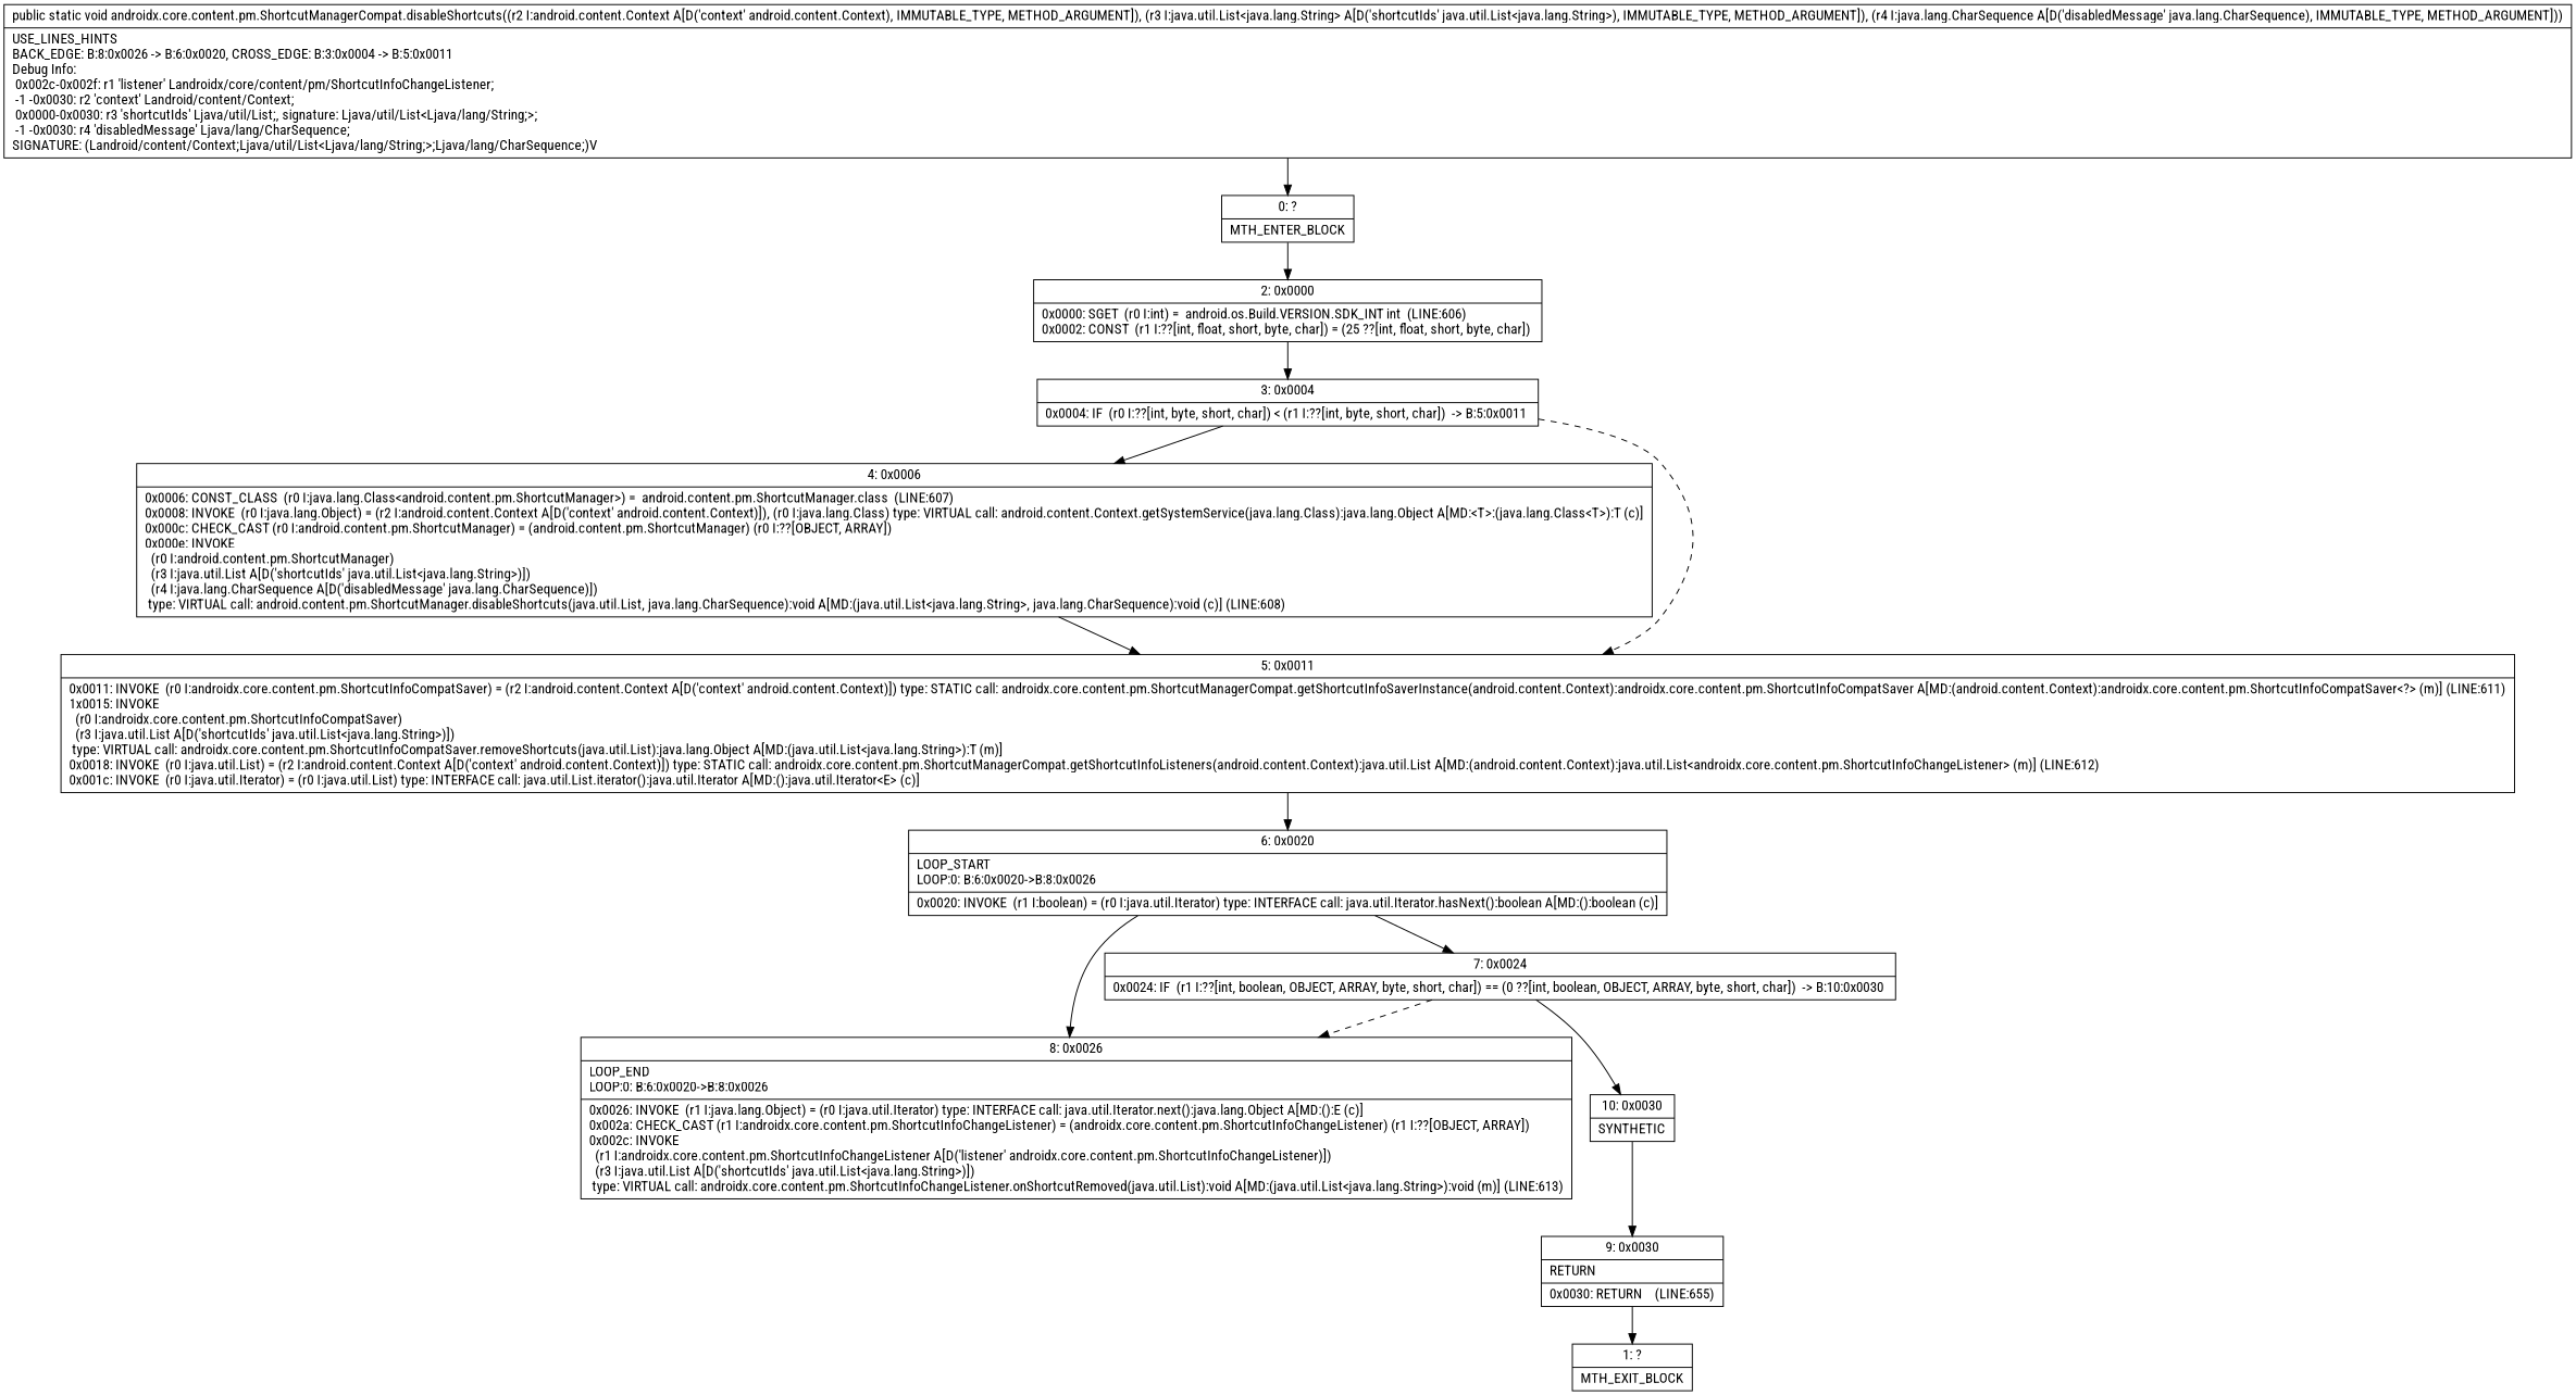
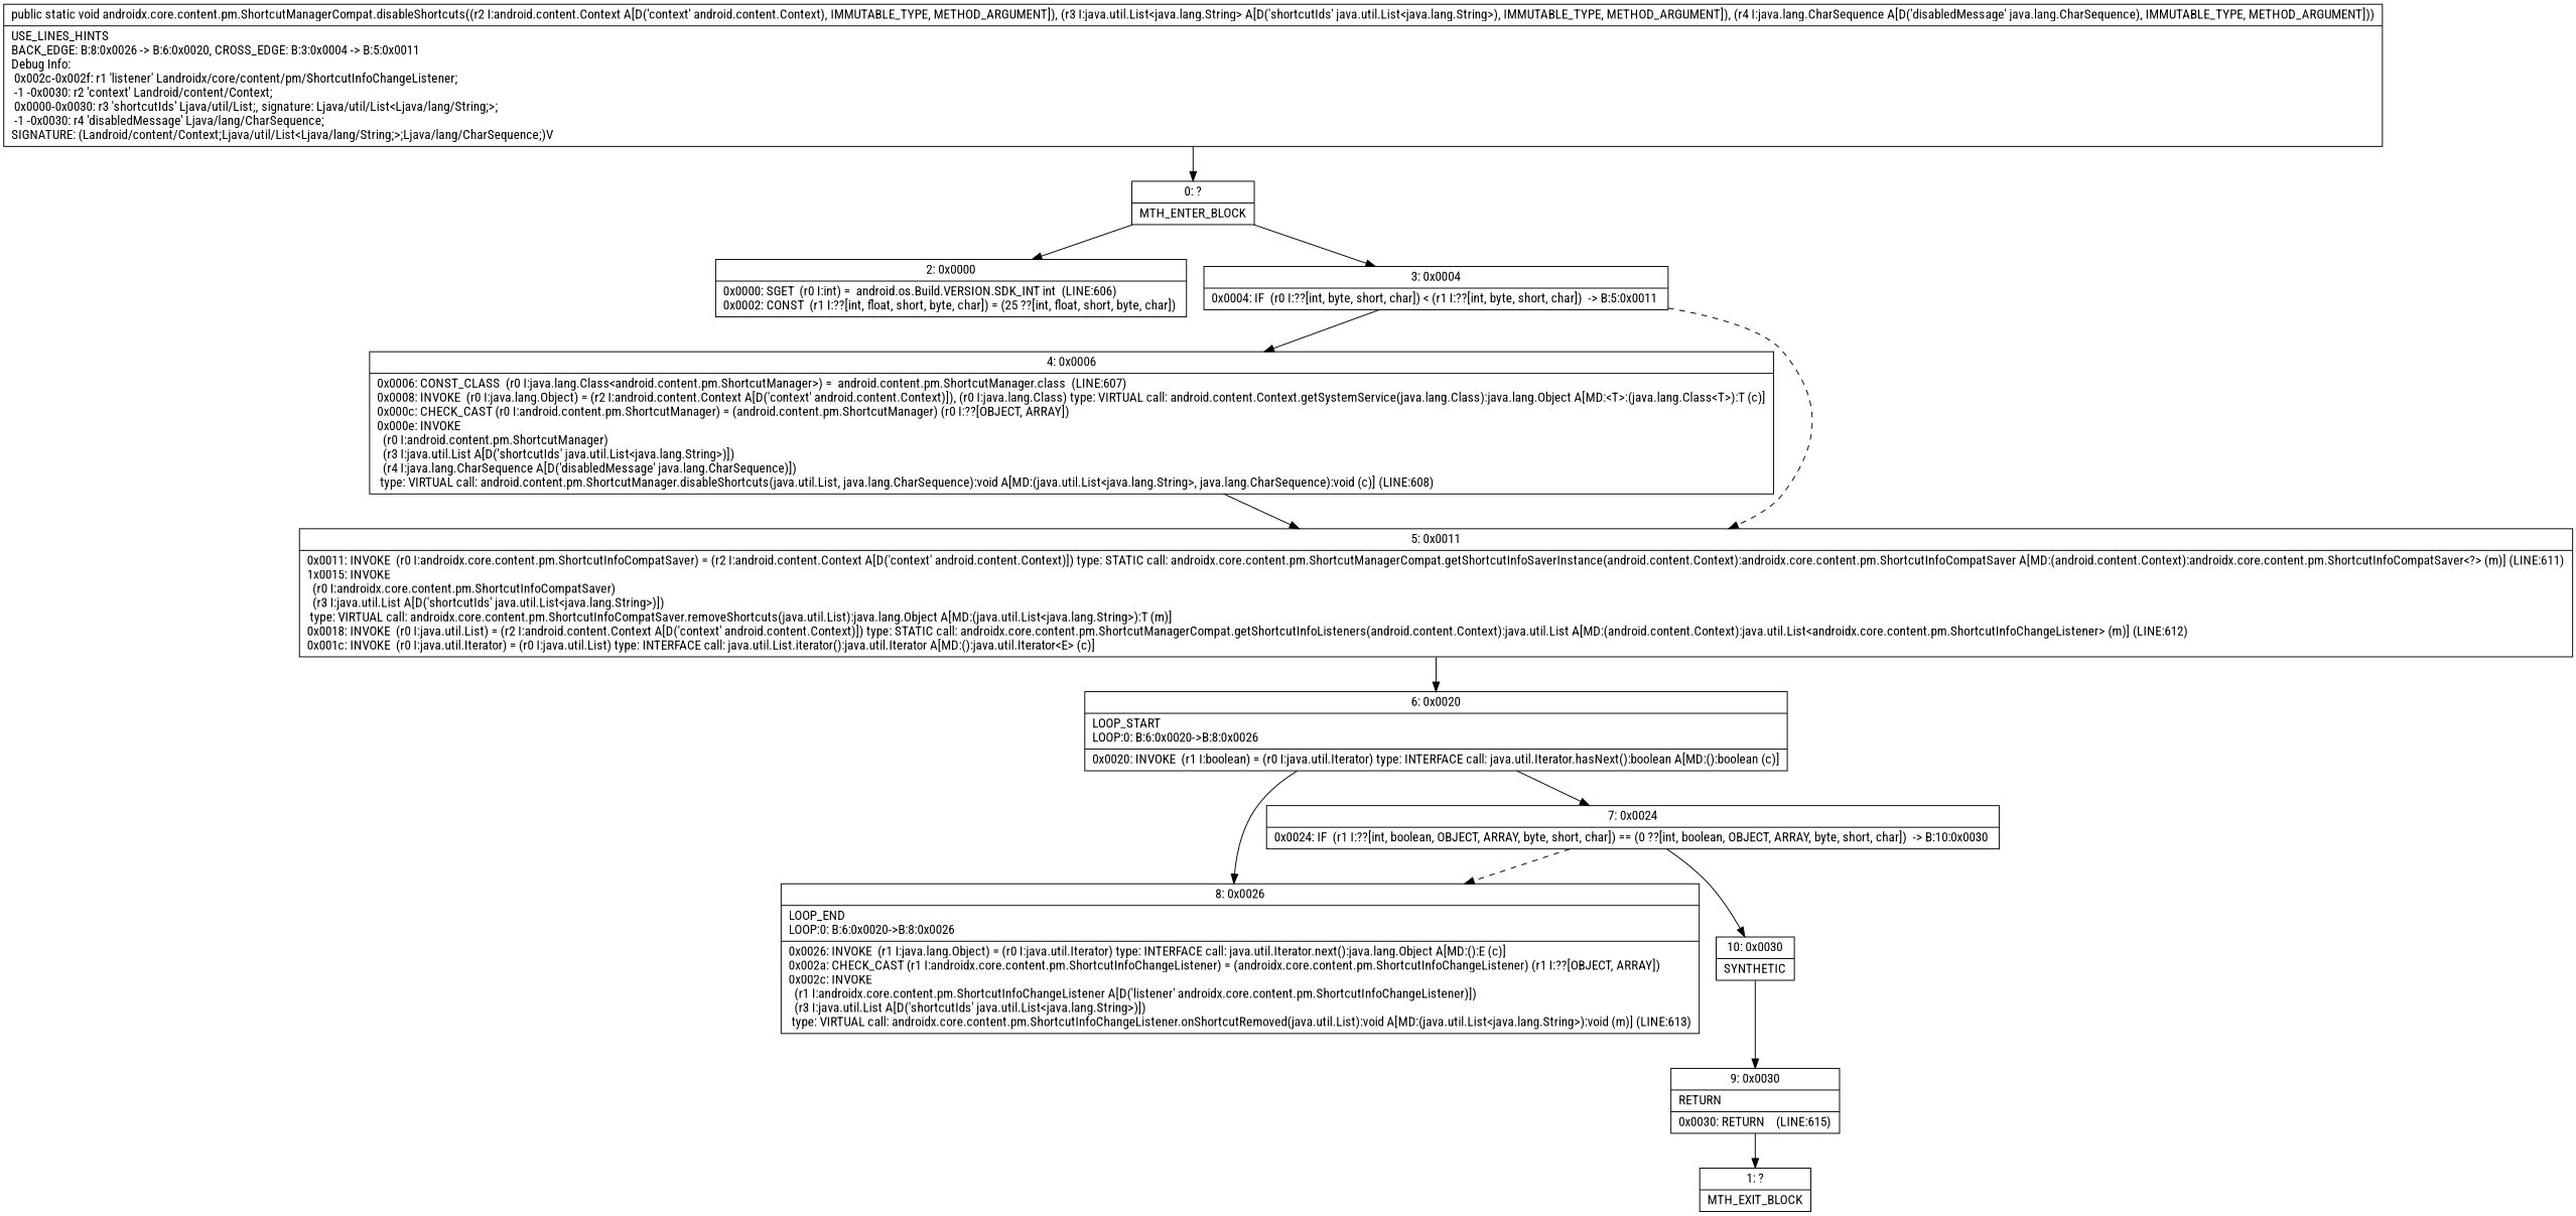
  digraph {
    fontname="Roboto Condensed"
    node [fontname="Roboto Condensed" shape=record]
    edge [fontname="Roboto Condensed"]
    n1 [label="{0\:\ ?|MTH_ENTER_BLOCK\l}"]
    n2 [label="{2\:\ 0x0000|0x0000: SGET  (r0 I:int) =  android.os.Build.VERSION.SDK_INT int  (LINE:606)\l0x0002: CONST  (r1 I:??[int, float, short, byte, char]) = (25 ??[int, float, short, byte, char]) \l}"]
    n3 [label="{3\:\ 0x0004|0x0004: IF  (r0 I:??[int, byte, short, char]) \< (r1 I:??[int, byte, short, char])  \-\> B:5:0x0011 \l}"]
    n4 [label="{4\:\ 0x0006|0x0006: CONST_CLASS  (r0 I:java.lang.Class\<android.content.pm.ShortcutManager\>) =  android.content.pm.ShortcutManager.class  (LINE:607)\l0x0008: INVOKE  (r0 I:java.lang.Object) = (r2 I:android.content.Context A[D('context' android.content.Context)]), (r0 I:java.lang.Class) type: VIRTUAL call: android.content.Context.getSystemService(java.lang.Class):java.lang.Object A[MD:\<T\>:(java.lang.Class\<T\>):T (c)]\l0x000c: CHECK_CAST (r0 I:android.content.pm.ShortcutManager) = (android.content.pm.ShortcutManager) (r0 I:??[OBJECT, ARRAY]) \l0x000e: INVOKE  \l  (r0 I:android.content.pm.ShortcutManager)\l  (r3 I:java.util.List A[D('shortcutIds' java.util.List\<java.lang.String\>)])\l  (r4 I:java.lang.CharSequence A[D('disabledMessage' java.lang.CharSequence)])\l type: VIRTUAL call: android.content.pm.ShortcutManager.disableShortcuts(java.util.List, java.lang.CharSequence):void A[MD:(java.util.List\<java.lang.String\>, java.lang.CharSequence):void (c)] (LINE:608)\l}"]
    n5 [label="{5\:\ 0x0011|0x0011: INVOKE  (r0 I:androidx.core.content.pm.ShortcutInfoCompatSaver) = (r2 I:android.content.Context A[D('context' android.content.Context)]) type: STATIC call: androidx.core.content.pm.ShortcutManagerCompat.getShortcutInfoSaverInstance(android.content.Context):androidx.core.content.pm.ShortcutInfoCompatSaver A[MD:(android.content.Context):androidx.core.content.pm.ShortcutInfoCompatSaver\<?\> (m)] (LINE:611)\l1x0015: INVOKE  \l  (r0 I:androidx.core.content.pm.ShortcutInfoCompatSaver)\l  (r3 I:java.util.List A[D('shortcutIds' java.util.List\<java.lang.String\>)])\l type: VIRTUAL call: androidx.core.content.pm.ShortcutInfoCompatSaver.removeShortcuts(java.util.List):java.lang.Object A[MD:(java.util.List\<java.lang.String\>):T (m)]\l0x0018: INVOKE  (r0 I:java.util.List) = (r2 I:android.content.Context A[D('context' android.content.Context)]) type: STATIC call: androidx.core.content.pm.ShortcutManagerCompat.getShortcutInfoListeners(android.content.Context):java.util.List A[MD:(android.content.Context):java.util.List\<androidx.core.content.pm.ShortcutInfoChangeListener\> (m)] (LINE:612)\l0x001c: INVOKE  (r0 I:java.util.Iterator) = (r0 I:java.util.List) type: INTERFACE call: java.util.List.iterator():java.util.Iterator A[MD:():java.util.Iterator\<E\> (c)]\l}"]
    n6 [label="{6\:\ 0x0020|LOOP_START\lLOOP:0: B:6:0x0020\-\>B:8:0x0026\l|0x0020: INVOKE  (r1 I:boolean) = (r0 I:java.util.Iterator) type: INTERFACE call: java.util.Iterator.hasNext():boolean A[MD:():boolean (c)]\l}"]
    n7 [label="{7\:\ 0x0024|0x0024: IF  (r1 I:??[int, boolean, OBJECT, ARRAY, byte, short, char]) == (0 ??[int, boolean, OBJECT, ARRAY, byte, short, char])  \-\> B:10:0x0030 \l}"]
    n8 [label="{8\:\ 0x0026|LOOP_END\lLOOP:0: B:6:0x0020\-\>B:8:0x0026\l|0x0026: INVOKE  (r1 I:java.lang.Object) = (r0 I:java.util.Iterator) type: INTERFACE call: java.util.Iterator.next():java.lang.Object A[MD:():E (c)]\l0x002a: CHECK_CAST (r1 I:androidx.core.content.pm.ShortcutInfoChangeListener) = (androidx.core.content.pm.ShortcutInfoChangeListener) (r1 I:??[OBJECT, ARRAY]) \l0x002c: INVOKE  \l  (r1 I:androidx.core.content.pm.ShortcutInfoChangeListener A[D('listener' androidx.core.content.pm.ShortcutInfoChangeListener)])\l  (r3 I:java.util.List A[D('shortcutIds' java.util.List\<java.lang.String\>)])\l type: VIRTUAL call: androidx.core.content.pm.ShortcutInfoChangeListener.onShortcutRemoved(java.util.List):void A[MD:(java.util.List\<java.lang.String\>):void (m)] (LINE:613)\l}"]
    n9 [label="{10\:\ 0x0030|SYNTHETIC\l}"]
-   n10 [label="{9\:\ 0x0030|RETURN\l|0x0030: RETURN    (LINE:655)\l}"]
+   n10 [label="{9\:\ 0x0030|RETURN\l|0x0030: RETURN    (LINE:615)\l}"]
    n11 [label="{1\:\ ?|MTH_EXIT_BLOCK\l}"]
    n12 [label="{public static void androidx.core.content.pm.ShortcutManagerCompat.disableShortcuts((r2 I:android.content.Context A[D('context' android.content.Context), IMMUTABLE_TYPE, METHOD_ARGUMENT]), (r3 I:java.util.List\<java.lang.String\> A[D('shortcutIds' java.util.List\<java.lang.String\>), IMMUTABLE_TYPE, METHOD_ARGUMENT]), (r4 I:java.lang.CharSequence A[D('disabledMessage' java.lang.CharSequence), IMMUTABLE_TYPE, METHOD_ARGUMENT]))  | USE_LINES_HINTS\lBACK_EDGE: B:8:0x0026 \-\> B:6:0x0020, CROSS_EDGE: B:3:0x0004 \-\> B:5:0x0011\lDebug Info:\l  0x002c\-0x002f: r1 'listener' Landroidx\/core\/content\/pm\/ShortcutInfoChangeListener;\l  \-1 \-0x0030: r2 'context' Landroid\/content\/Context;\l  0x0000\-0x0030: r3 'shortcutIds' Ljava\/util\/List;, signature: Ljava\/util\/List\<Ljava\/lang\/String;\>;\l  \-1 \-0x0030: r4 'disabledMessage' Ljava\/lang\/CharSequence;\lSIGNATURE: (Landroid\/content\/Context;Ljava\/util\/List\<Ljava\/lang\/String;\>;Ljava\/lang\/CharSequence;)V\l}"]
    n1 -> n2
-   n2 -> n3
+   n1 -> n3
    n3 -> n4 [style=solid]
    n3 -> n5 [style=dashed]
    n4 -> n5
    n5 -> n6
    n6 -> n7
    n6 -> n8
    n7 -> n8 [style=dashed]
    n7 -> n9
    n9 -> n10
    n10 -> n11
    n12 -> n1
  }
